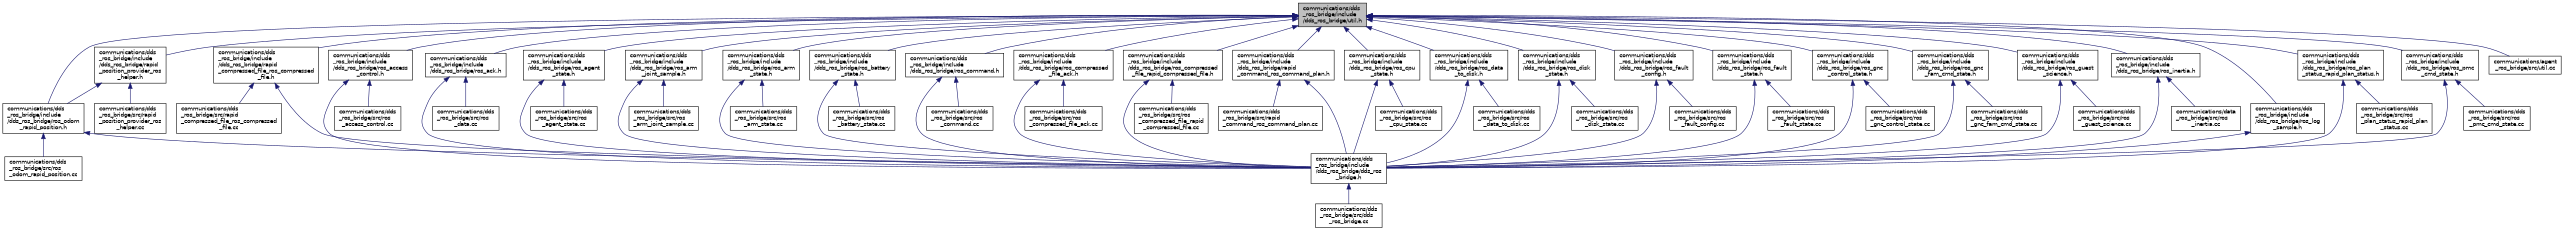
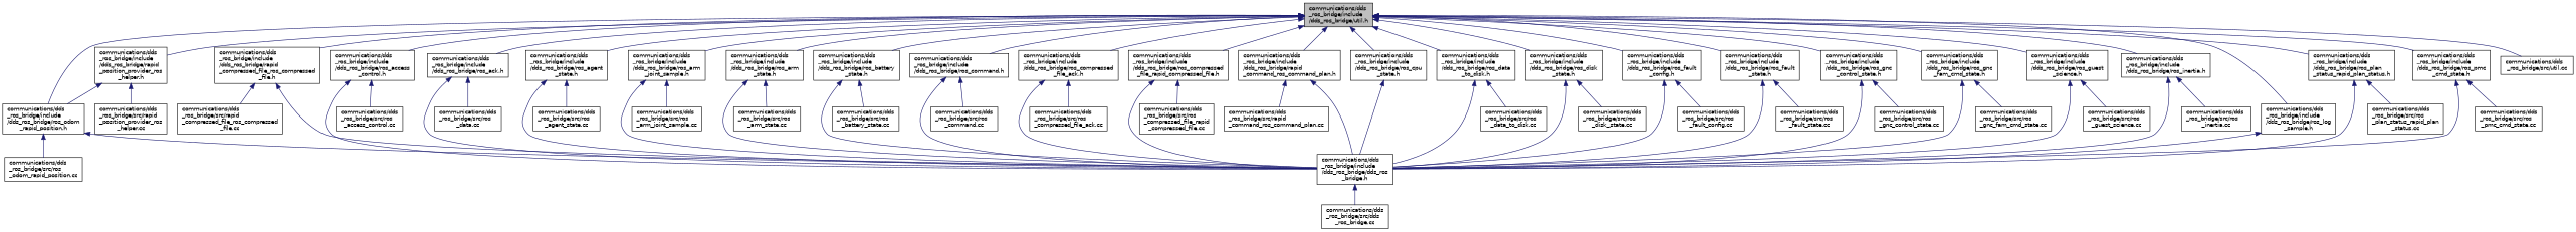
  digraph {
    node [color=black fillcolor=white fontname=Helvetica fontsize=10 shape=record style=filled]
    edge [color=midnightblue dir=back fontname=Helvetica fontsize=10 labelfontname=Helvetica labelfontsize=10 style=solid]
    n1 [fillcolor=grey75 fontcolor=black height=0.2 label="communications/dds\l_ros_bridge/include\l/dds_ros_bridge/util.h" width=0.4]
    n2 [height=0.2 label="communications/dds\l_ros_bridge/include\l/dds_ros_bridge/rapid\l_command_ros_command_plan.h" width=0.4]
    n3 [height=0.2 label="communications/dds\l_ros_bridge/include\l/dds_ros_bridge/rapid\l_compressed_file_ros_compressed\l_file.h" width=0.4]
    n4 [height=0.2 label="communications/dds\l_ros_bridge/include\l/dds_ros_bridge/rapid\l_position_provider_ros\l_helper.h" width=0.4]
    n5 [height=0.2 label="communications/dds\l_ros_bridge/include\l/dds_ros_bridge/ros_odom\l_rapid_position.h" width=0.4]
    n6 [height=0.2 label="communications/dds\l_ros_bridge/include\l/dds_ros_bridge/ros_access\l_control.h" width=0.4]
    n7 [height=0.2 label="communications/dds\l_ros_bridge/include\l/dds_ros_bridge/ros_ack.h" width=0.4]
    n8 [height=0.2 label="communications/dds\l_ros_bridge/include\l/dds_ros_bridge/ros_agent\l_state.h" width=0.4]
    n9 [height=0.2 label="communications/dds\l_ros_bridge/include\l/dds_ros_bridge/ros_arm\l_joint_sample.h" width=0.4]
    n10 [height=0.2 label="communications/dds\l_ros_bridge/include\l/dds_ros_bridge/ros_arm\l_state.h" width=0.4]
    n11 [height=0.2 label="communications/dds\l_ros_bridge/include\l/dds_ros_bridge/ros_battery\l_state.h" width=0.4]
    n12 [height=0.2 label="communications/dds\l_ros_bridge/include\l/dds_ros_bridge/ros_command.h" width=0.4]
    n13 [height=0.2 label="communications/dds\l_ros_bridge/include\l/dds_ros_bridge/ros_compressed\l_file_ack.h" width=0.4]
    n14 [height=0.2 label="communications/dds\l_ros_bridge/include\l/dds_ros_bridge/ros_compressed\l_file_rapid_compressed_file.h" width=0.4]
    n15 [height=0.2 label="communications/dds\l_ros_bridge/include\l/dds_ros_bridge/ros_cpu\l_state.h" width=0.4]
    n16 [height=0.2 label="communications/dds\l_ros_bridge/include\l/dds_ros_bridge/ros_data\l_to_disk.h" width=0.4]
    n17 [height=0.2 label="communications/dds\l_ros_bridge/include\l/dds_ros_bridge/ros_disk\l_state.h" width=0.4]
    n18 [height=0.2 label="communications/dds\l_ros_bridge/include\l/dds_ros_bridge/ros_fault\l_config.h" width=0.4]
    n19 [height=0.2 label="communications/dds\l_ros_bridge/include\l/dds_ros_bridge/ros_fault\l_state.h" width=0.4]
    n20 [height=0.2 label="communications/dds\l_ros_bridge/include\l/dds_ros_bridge/ros_gnc\l_control_state.h" width=0.4]
    n21 [height=0.2 label="communications/dds\l_ros_bridge/include\l/dds_ros_bridge/ros_gnc\l_fam_cmd_state.h" width=0.4]
    n22 [height=0.2 label="communications/dds\l_ros_bridge/include\l/dds_ros_bridge/ros_guest\l_science.h" width=0.4]
    n23 [height=0.2 label="communications/dds\l_ros_bridge/include\l/dds_ros_bridge/ros_inertia.h" width=0.4]
    n24 [height=0.2 label="communications/dds\l_ros_bridge/include\l/dds_ros_bridge/ros_log\l_sample.h" width=0.4]
    n25 [height=0.2 label="communications/dds\l_ros_bridge/include\l/dds_ros_bridge/ros_plan\l_status_rapid_plan_status.h" width=0.4]
    n26 [height=0.2 label="communications/dds\l_ros_bridge/include\l/dds_ros_bridge/ros_pmc\l_cmd_state.h" width=0.4]
-   n27 [height=0.2 label="communications/agent\l_ros_bridge/src/util.cc" width=0.4]
+   n27 [height=0.2 label="communications/dds\l_ros_bridge/src/util.cc" width=0.4]
    n28 [height=0.2 label="communications/dds\l_ros_bridge/include\l/dds_ros_bridge/dds_ros\l_bridge.h" width=0.4]
    n29 [height=0.2 label="communications/dds\l_ros_bridge/src/rapid\l_command_ros_command_plan.cc" width=0.4]
    n30 [height=0.2 label="communications/dds\l_ros_bridge/src/rapid\l_compressed_file_ros_compressed\l_file.cc" width=0.4]
    n31 [height=0.2 label="communications/dds\l_ros_bridge/src/rapid\l_position_provider_ros\l_helper.cc" width=0.4]
    n32 [height=0.2 label="communications/dds\l_ros_bridge/src/ros\l_odom_rapid_position.cc" width=0.4]
    n33 [height=0.2 label="communications/dds\l_ros_bridge/src/ros\l_access_control.cc" width=0.4]
    n34 [height=0.2 label="communications/dds\l_ros_bridge/src/ros\l_data.cc" width=0.4]
    n35 [height=0.2 label="communications/dds\l_ros_bridge/src/ros\l_agent_state.cc" width=0.4]
    n36 [height=0.2 label="communications/dds\l_ros_bridge/src/ros\l_arm_joint_sample.cc" width=0.4]
    n37 [height=0.2 label="communications/dds\l_ros_bridge/src/ros\l_arm_state.cc" width=0.4]
    n38 [height=0.2 label="communications/dds\l_ros_bridge/src/ros\l_battery_state.cc" width=0.4]
    n39 [height=0.2 label="communications/dds\l_ros_bridge/src/ros\l_command.cc" width=0.4]
    n40 [height=0.2 label="communications/dds\l_ros_bridge/src/ros\l_compressed_file_ack.cc" width=0.4]
    n41 [height=0.2 label="communications/dds\l_ros_bridge/src/ros\l_compressed_file_rapid\l_compressed_file.cc" width=0.4]
-   n42 [height=0.2 label="communications/dds\l_ros_bridge/src/ros\l_cpu_state.cc" width=0.4]
    n43 [height=0.2 label="communications/dds\l_ros_bridge/src/ros\l_data_to_disk.cc" width=0.4]
    n44 [height=0.2 label="communications/dds\l_ros_bridge/src/ros\l_disk_state.cc" width=0.4]
    n45 [height=0.2 label="communications/dds\l_ros_bridge/src/ros\l_fault_config.cc" width=0.4]
    n46 [height=0.2 label="communications/dds\l_ros_bridge/src/ros\l_fault_state.cc" width=0.4]
    n47 [height=0.2 label="communications/dds\l_ros_bridge/src/ros\l_gnc_control_state.cc" width=0.4]
    n48 [height=0.2 label="communications/dds\l_ros_bridge/src/ros\l_gnc_fam_cmd_state.cc" width=0.4]
    n49 [height=0.2 label="communications/dds\l_ros_bridge/src/ros\l_guest_science.cc" width=0.4]
-   n50 [height=0.2 label="communications/data\l_ros_bridge/src/ros\l_inertia.cc" width=0.4]
+   n50 [height=0.2 label="communications/dds\l_ros_bridge/src/ros\l_inertia.cc" width=0.4]
    n51 [height=0.2 label="communications/dds\l_ros_bridge/src/ros\l_plan_status_rapid_plan\l_status.cc" width=0.4]
    n52 [height=0.2 label="communications/dds\l_ros_bridge/src/ros\l_pmc_cmd_state.cc" width=0.4]
    n53 [height=0.2 label="communications/dds\l_ros_bridge/src/dds\l_ros_bridge.cc" width=0.4]
    n1 -> n2
    n1 -> n3
    n1 -> n4
    n1 -> n5
    n1 -> n6
    n1 -> n7
    n1 -> n8
    n1 -> n9
    n1 -> n10
    n1 -> n11
    n1 -> n12
    n1 -> n13
    n1 -> n14
    n1 -> n15
    n1 -> n16
    n1 -> n17
    n1 -> n18
    n1 -> n19
    n1 -> n20
    n1 -> n21
    n1 -> n22
    n1 -> n23
    n1 -> n24
    n1 -> n25
    n1 -> n26
    n1 -> n27
    n2 -> n28
    n2 -> n29
    n3 -> n28
    n3 -> n30
    n4 -> n5
    n4 -> n31
    n5 -> n28
    n5 -> n32
    n6 -> n28
    n6 -> n33
    n7 -> n28
    n7 -> n34
    n8 -> n28
    n8 -> n35
    n9 -> n28
    n9 -> n36
    n10 -> n28
    n10 -> n37
    n11 -> n28
    n11 -> n38
    n12 -> n28
    n12 -> n39
    n13 -> n28
    n13 -> n40
    n14 -> n28
    n14 -> n41
    n15 -> n28
-   n15 -> n42
    n16 -> n28
    n16 -> n43
    n17 -> n28
    n17 -> n44
    n18 -> n28
    n18 -> n45
    n19 -> n28
    n19 -> n46
    n20 -> n28
    n20 -> n47
    n21 -> n28
    n21 -> n48
    n22 -> n28
    n22 -> n49
    n23 -> n28
    n23 -> n50
    n24 -> n28
    n25 -> n28
    n25 -> n51
    n26 -> n28
    n26 -> n52
    n28 -> n53
  }
